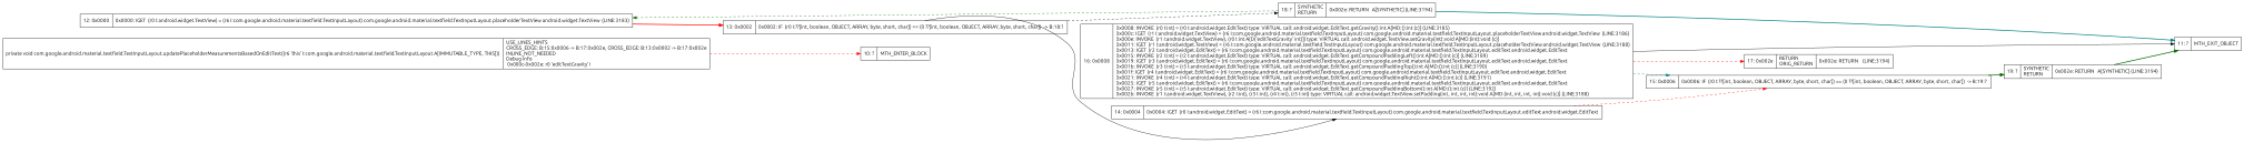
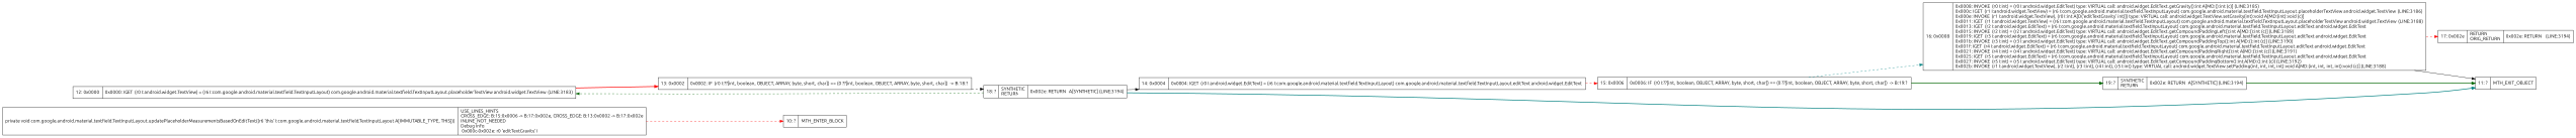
  digraph {
    fontname=Ubuntu
    rankdir=LR
    node [fontname=Ubuntu shape=record]
    edge [color=red fontname=Ubuntu style=dashed]
    n1 [label="{10\:\ ?|MTH_ENTER_BLOCK\l}"]
    n2 [label="{12\:\ 0x0000|0x0000: IGET  (r0 I:android.widget.TextView) = (r6 I:com.google.android.material.textfield.TextInputLayout) com.google.android.material.textfield.TextInputLayout.placeholderTextView android.widget.TextView  (LINE:3183)\l}"]
    n3 [label="{13\:\ 0x0002|0x0002: IF  (r0 I:??[int, boolean, OBJECT, ARRAY, byte, short, char]) == (0 ??[int, boolean, OBJECT, ARRAY, byte, short, char])  \-\> B:18:? \l}"]
    n4 [label="{14\:\ 0x0004|0x0004: IGET  (r0 I:android.widget.EditText) = (r6 I:com.google.android.material.textfield.TextInputLayout) com.google.android.material.textfield.TextInputLayout.editText android.widget.EditText \l}"]
    n5 [label="{18\:\ ?|SYNTHETIC\lRETURN\l|0x002e: RETURN   A[SYNTHETIC] (LINE:3194)\l}"]
    n6 [label="{15\:\ 0x0006|0x0006: IF  (r0 I:??[int, boolean, OBJECT, ARRAY, byte, short, char]) == (0 ??[int, boolean, OBJECT, ARRAY, byte, short, char])  \-\> B:19:? \l}"]
    n7 [label="{11\:\ ?|MTH_EXIT_OBJECT\l}"]
    n8 [label="{16\:\ 0x0008|0x0008: INVOKE  (r0 I:int) = (r0 I:android.widget.EditText) type: VIRTUAL call: android.widget.EditText.getGravity():int A[MD:():int (c)] (LINE:3185)\l0x000c: IGET  (r1 I:android.widget.TextView) = (r6 I:com.google.android.material.textfield.TextInputLayout) com.google.android.material.textfield.TextInputLayout.placeholderTextView android.widget.TextView  (LINE:3186)\l0x000e: INVOKE  (r1 I:android.widget.TextView), (r0 I:int A[D('editTextGravity' int)]) type: VIRTUAL call: android.widget.TextView.setGravity(int):void A[MD:(int):void (c)]\l0x0011: IGET  (r1 I:android.widget.TextView) = (r6 I:com.google.android.material.textfield.TextInputLayout) com.google.android.material.textfield.TextInputLayout.placeholderTextView android.widget.TextView  (LINE:3188)\l0x0013: IGET  (r2 I:android.widget.EditText) = (r6 I:com.google.android.material.textfield.TextInputLayout) com.google.android.material.textfield.TextInputLayout.editText android.widget.EditText \l0x0015: INVOKE  (r2 I:int) = (r2 I:android.widget.EditText) type: VIRTUAL call: android.widget.EditText.getCompoundPaddingLeft():int A[MD:():int (c)] (LINE:3189)\l0x0019: IGET  (r3 I:android.widget.EditText) = (r6 I:com.google.android.material.textfield.TextInputLayout) com.google.android.material.textfield.TextInputLayout.editText android.widget.EditText \l0x001b: INVOKE  (r3 I:int) = (r3 I:android.widget.EditText) type: VIRTUAL call: android.widget.EditText.getCompoundPaddingTop():int A[MD:():int (c)] (LINE:3190)\l0x001f: IGET  (r4 I:android.widget.EditText) = (r6 I:com.google.android.material.textfield.TextInputLayout) com.google.android.material.textfield.TextInputLayout.editText android.widget.EditText \l0x0021: INVOKE  (r4 I:int) = (r4 I:android.widget.EditText) type: VIRTUAL call: android.widget.EditText.getCompoundPaddingRight():int A[MD:():int (c)] (LINE:3191)\l0x0025: IGET  (r5 I:android.widget.EditText) = (r6 I:com.google.android.material.textfield.TextInputLayout) com.google.android.material.textfield.TextInputLayout.editText android.widget.EditText \l0x0027: INVOKE  (r5 I:int) = (r5 I:android.widget.EditText) type: VIRTUAL call: android.widget.EditText.getCompoundPaddingBottom():int A[MD:():int (c)] (LINE:3192)\l0x002b: INVOKE  (r1 I:android.widget.TextView), (r2 I:int), (r3 I:int), (r4 I:int), (r5 I:int) type: VIRTUAL call: android.widget.TextView.setPadding(int, int, int, int):void A[MD:(int, int, int, int):void (c)] (LINE:3188)\l}"]
    n9 [label="{19\:\ ?|SYNTHETIC\lRETURN\l|0x002e: RETURN   A[SYNTHETIC] (LINE:3194)\l}"]
    n10 [label="{17\:\ 0x002e|RETURN\lORIG_RETURN\l|0x002e: RETURN    (LINE:3194)\l}"]
    n11 [label="{private void com.google.android.material.textfield.TextInputLayout.updatePlaceholderMeasurementsBasedOnEditText((r6 'this' I:com.google.android.material.textfield.TextInputLayout A[IMMUTABLE_TYPE, THIS]))  | USE_LINES_HINTS\lCROSS_EDGE: B:15:0x0006 \-\> B:17:0x002e, CROSS_EDGE: B:13:0x0002 \-\> B:17:0x002e\lINLINE_NOT_NEEDED\lDebug Info:\l  0x000c\-0x002e: r0 'editTextGravity' I\l}"]
    n2 -> n3 [style=bold]
-   n3 -> n4 [color=black style=solid]
+   n5 -> n4 [color=black style=solid]
    n3 -> n5 [color=black]
    n4 -> n6
    n5 -> n2 [color=darkgreen]
    n5 -> n7 [color=teal style=bold]
-   n8 -> n6 [color=teal]
+   n6 -> n8 [color=teal]
    n6 -> n9 [color=darkgreen style=bold]
    n8 -> n7 [color=black style=solid]
    n8 -> n10
    n9 -> n7 [color=darkgreen style=bold]
    n11 -> n1
  }
